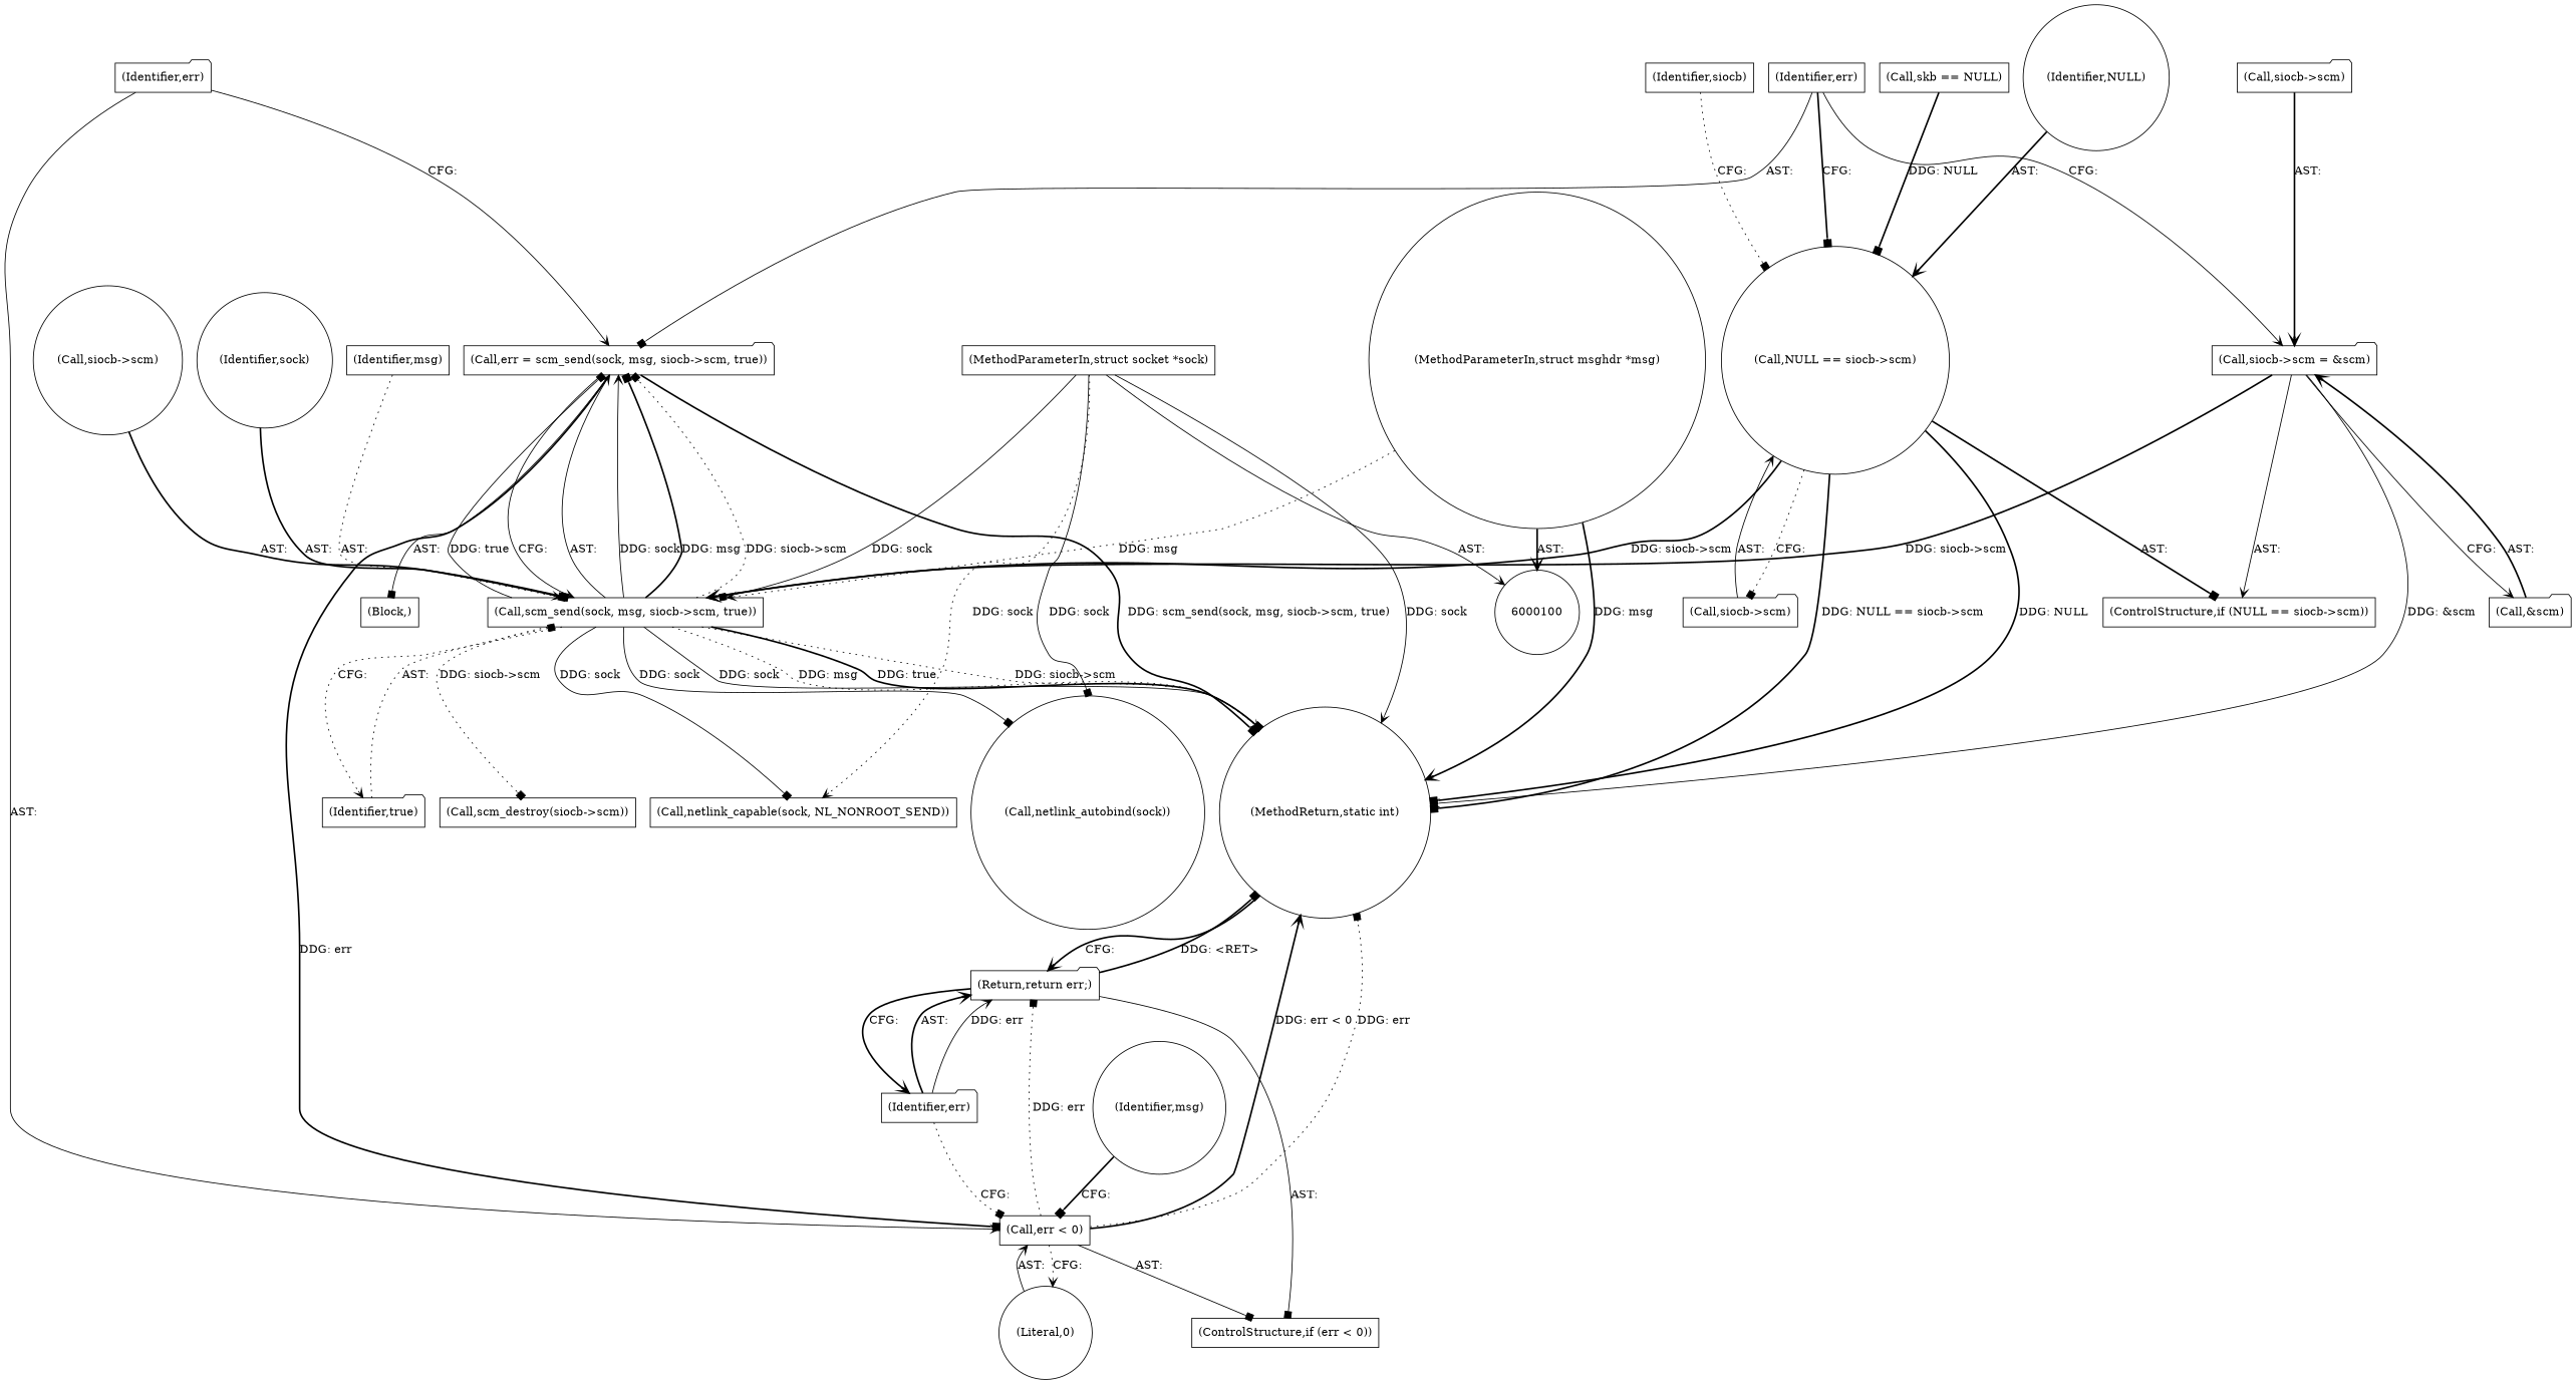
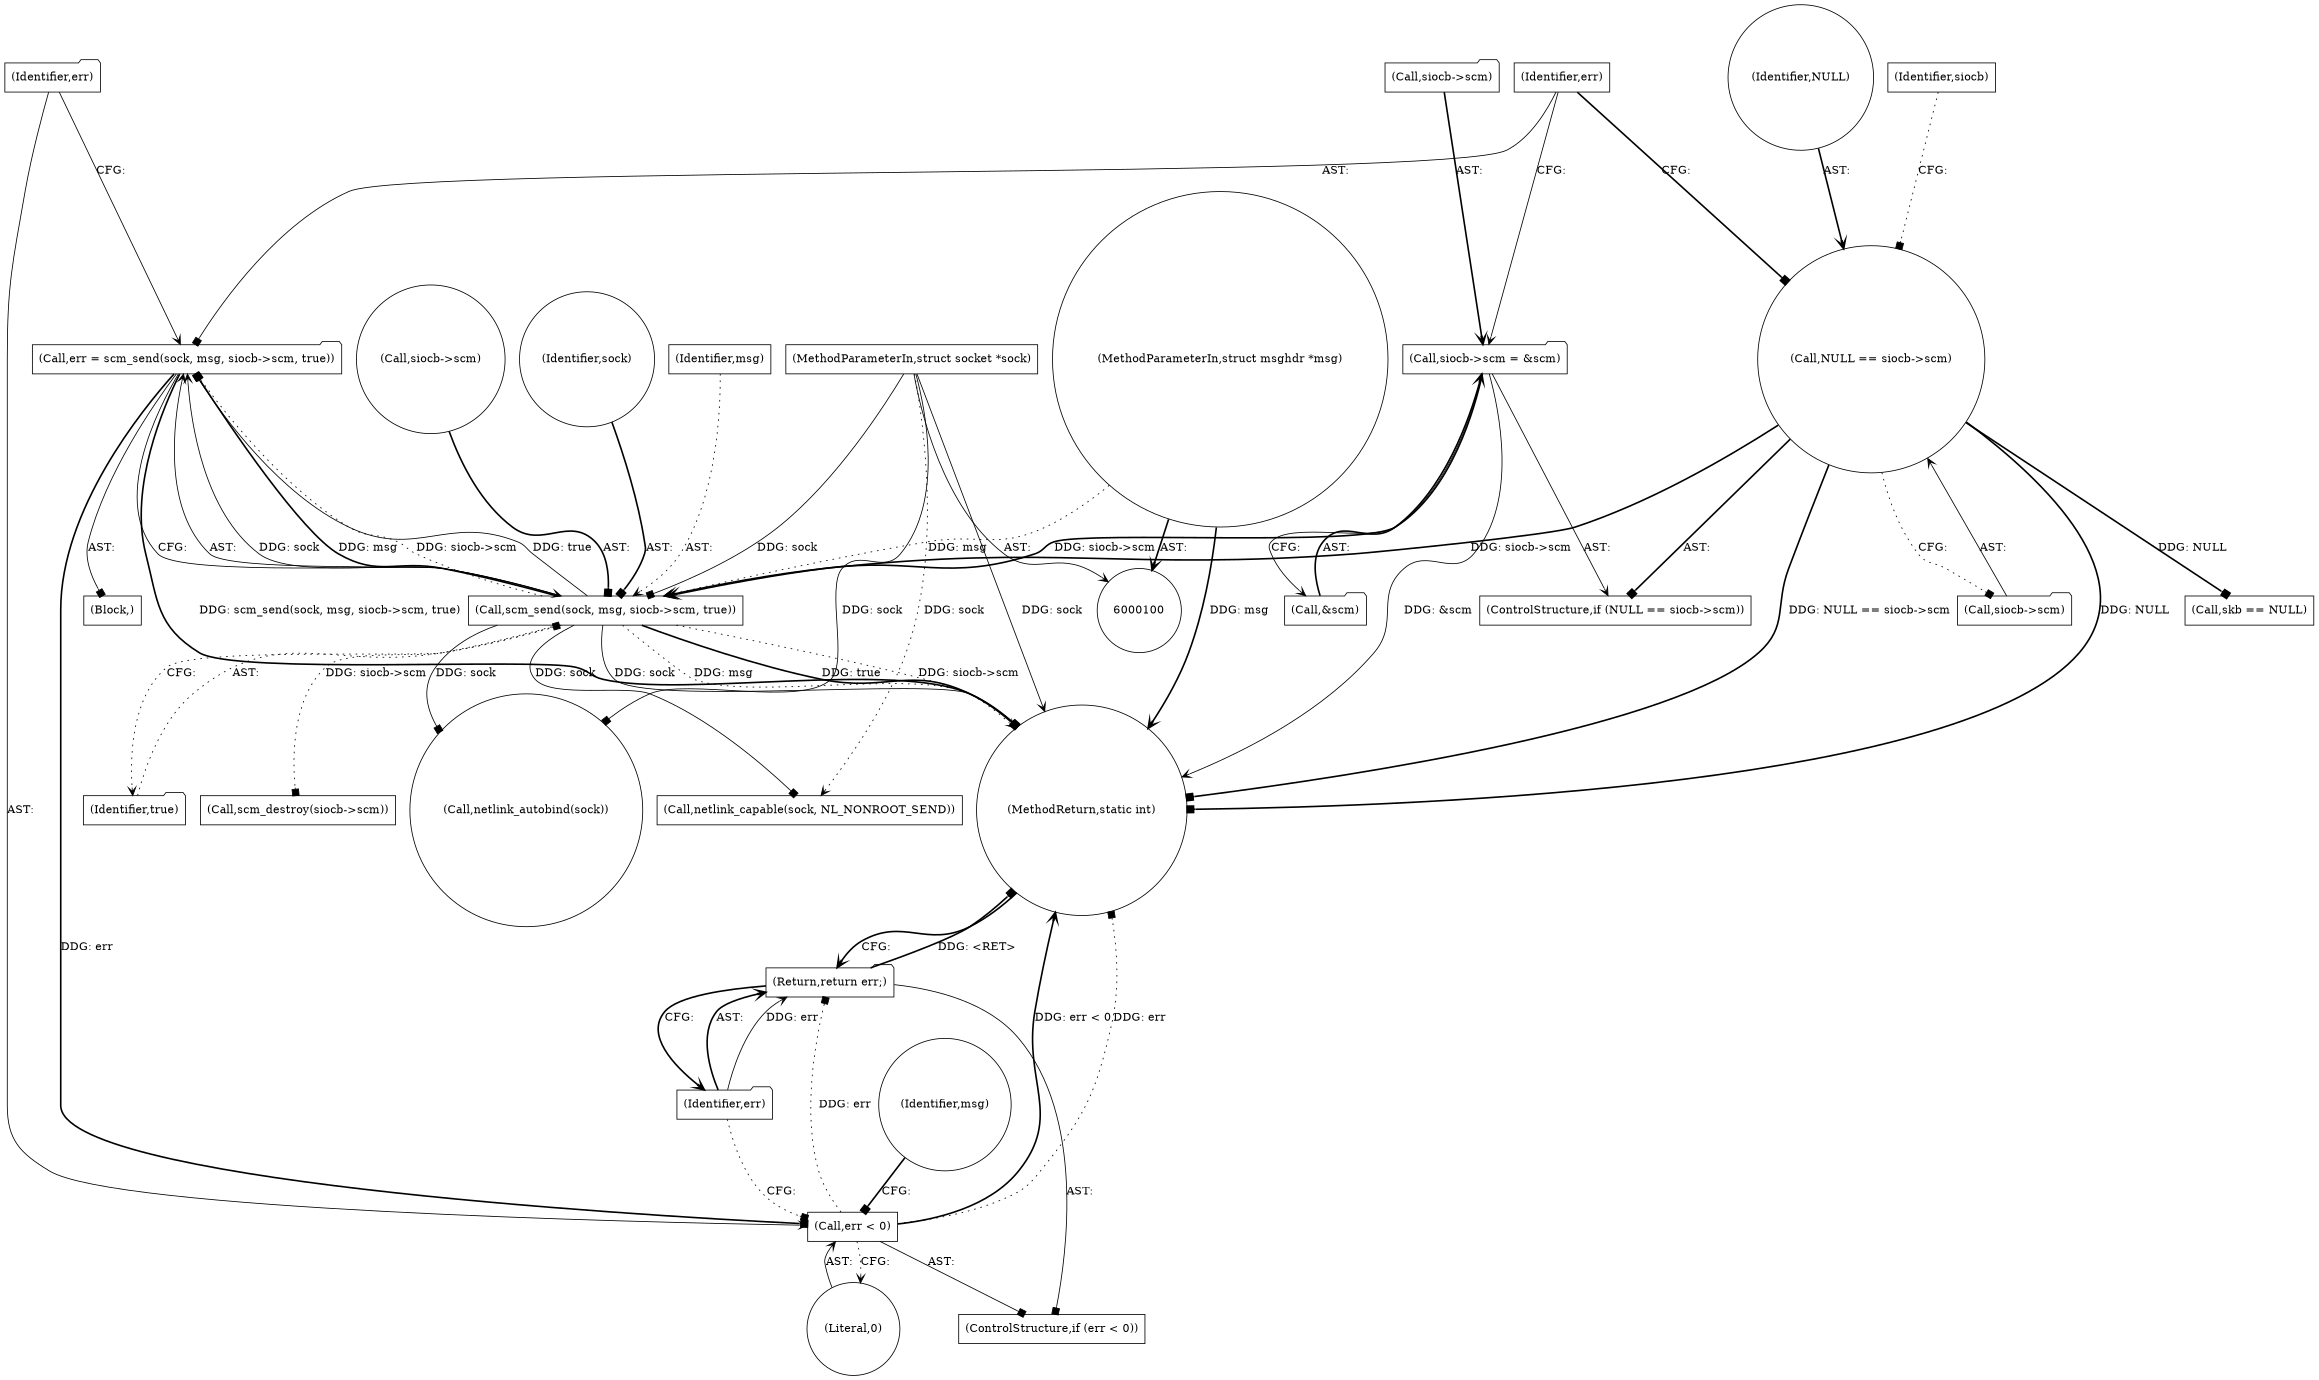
  digraph {
    node [shape=box]
    edge [arrowhead=box style=solid]
    n1 [label="(Call,err = scm_send(sock, msg, siocb->scm, true))" shape=folder]
    n2 [label="(Call,scm_send(sock, msg, siocb->scm, true))"]
    n3 [label="(Call,err < 0)"]
    n4 [label="(Block,)"]
    n5 [label="(MethodReturn,static int)" shape=circle]
    n6 [label="(Call,netlink_capable(sock, NL_NONROOT_SEND))"]
    n7 [label="(Identifier,true)" shape=folder]
    n8 [label="(Call,netlink_autobind(sock))" shape=circle]
    n9 [label="(Call,scm_destroy(siocb->scm))"]
    n10 [label="(Return,return err;)" shape=folder]
    n11 [label="(Literal,0)" shape=circle]
    n12 [label="(ControlStructure,if (err < 0))"]
    n13 [label="(MethodParameterIn,struct socket *sock)"]
    n14 [label=6000100 shape=circle]
    n15 [label="(MethodParameterIn,struct msghdr *msg)" shape=circle]
    n16 [label="(Call,siocb->scm = &scm)" shape=folder]
    n17 [label="(Call,&scm)" shape=folder]
    n18 [label="(ControlStructure,if (NULL == siocb->scm))"]
    n19 [label="(Call,NULL == siocb->scm)" shape=circle]
    n20 [label="(Call,skb == NULL)"]
    n21 [label="(Call,siocb->scm)" shape=folder]
    n22 [label="(Identifier,err)" shape=folder]
    n23 [label="(Identifier,siocb)"]
    n24 [label="(Identifier,err)"]
    n25 [label="(Call,siocb->scm)" shape=circle]
    n26 [label="(Identifier,msg)" shape=circle]
    n27 [label="(Identifier,sock)" shape=circle]
    n28 [label="(Identifier,NULL)" shape=circle]
    n29 [label="(Identifier,msg)"]
    n30 [label="(Call,siocb->scm)" shape=folder]
    n31 [label="(Identifier,err)" shape=folder]
    n1 -> n2 [arrowhead=vee label="CFG: "]
    n1 -> n3 [label="DDG: err" style=bold]
    n1 -> n4 [label="AST: "]
    n1 -> n5 [label="DDG: scm_send(sock, msg, siocb->scm, true)" style=bold]
    n2 -> n1 [arrowhead=vee label="AST: "]
    n2 -> n1 [arrowhead=vee label="DDG: sock"]
    n2 -> n1 [label="DDG: msg" style=bold]
    n2 -> n1 [label="DDG: siocb->scm" style=dotted]
    n2 -> n1 [label="DDG: true"]
    n2 -> n5 [arrowhead=vee label="DDG: siocb->scm" style=dotted]
    n2 -> n5 [label="DDG: sock"]
    n2 -> n5 [label="DDG: msg" style=dotted]
    n2 -> n5 [label="DDG: true" style=bold]
    n2 -> n6 [label="DDG: sock"]
    n2 -> n7 [arrowhead=vee label="CFG: " style=dotted]
    n2 -> n8 [label="DDG: sock"]
    n2 -> n9 [label="DDG: siocb->scm" style=dotted]
    n3 -> n5 [arrowhead=vee label="DDG: err < 0" style=bold]
    n3 -> n5 [label="DDG: err" style=dotted]
    n3 -> n10 [label="DDG: err" style=dotted]
    n3 -> n11 [arrowhead=vee label="CFG: " style=dotted]
    n3 -> n12 [label="AST: "]
    n5 -> n10 [arrowhead=vee label="CFG: " style=bold]
    n7 -> n2 [label="AST: " style=dotted]
    n10 -> n5 [label="DDG: <RET>" style=bold]
    n10 -> n12 [label="AST: "]
    n10 -> n22 [arrowhead=vee label="CFG: " style=bold]
    n11 -> n3 [arrowhead=vee label="AST: "]
    n13 -> n2 [label="DDG: sock"]
    n13 -> n5 [arrowhead=vee label="DDG: sock"]
    n13 -> n6 [arrowhead=vee label="DDG: sock" style=dotted]
    n13 -> n8 [label="DDG: sock"]
    n13 -> n14 [arrowhead=vee label="AST: "]
    n15 -> n2 [arrowhead=vee label="DDG: msg" style=dotted]
    n15 -> n5 [arrowhead=vee label="DDG: msg" style=bold]
    n15 -> n14 [arrowhead=vee label="AST: " style=bold]
    n16 -> n2 [arrowhead=vee label="DDG: siocb->scm" style=bold]
    n16 -> n5 [arrowhead=vee label="DDG: &scm"]
    n16 -> n17 [arrowhead=vee label="CFG: "]
    n16 -> n18 [arrowhead=vee label="AST: "]
    n17 -> n16 [arrowhead=vee label="AST: " style=bold]
    n19 -> n2 [arrowhead=vee label="DDG: siocb->scm" style=bold]
    n19 -> n5 [label="DDG: NULL" style=bold]
    n19 -> n5 [label="DDG: NULL == siocb->scm" style=bold]
    n19 -> n18 [label="AST: " style=bold]
-   n20 -> n19 [label="DDG: NULL" style=bold]
+   n19 -> n20 [label="DDG: NULL" style=bold]
    n19 -> n21 [label="CFG: " style=dotted]
    n21 -> n19 [arrowhead=vee label="AST: "]
    n22 -> n3 [label="CFG: " style=dotted]
    n22 -> n10 [arrowhead=vee label="AST: " style=bold]
    n22 -> n10 [arrowhead=vee label="DDG: err"]
    n23 -> n19 [label="CFG: " style=dotted]
    n24 -> n1 [label="AST: "]
    n24 -> n16 [arrowhead=vee label="CFG: "]
    n24 -> n19 [label="CFG: " style=bold]
    n25 -> n2 [label="AST: " style=bold]
    n26 -> n3 [label="CFG: " style=bold]
    n27 -> n2 [label="AST: " style=bold]
    n28 -> n19 [arrowhead=vee label="AST: " style=bold]
    n29 -> n2 [arrowhead=vee label="AST: " style=dotted]
    n30 -> n16 [arrowhead=vee label="AST: " style=bold]
    n31 -> n1 [arrowhead=vee label="CFG: "]
    n31 -> n3 [arrowhead=vee label="AST: "]
  }
